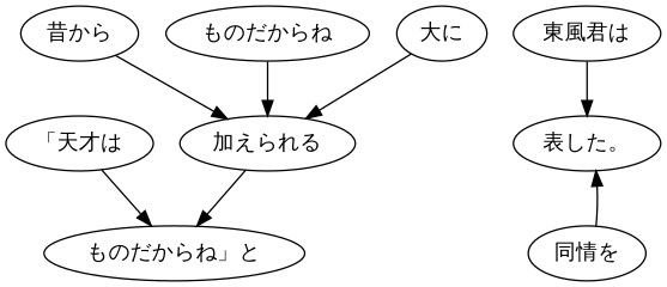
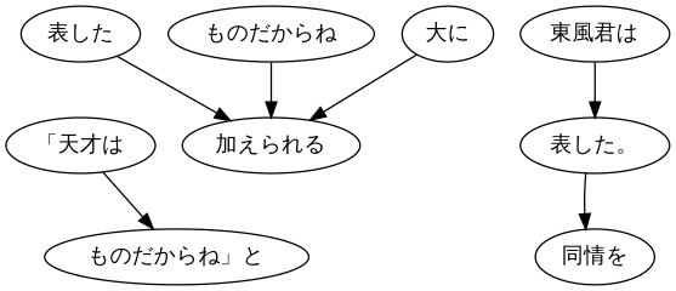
  digraph {
    fontname="Fira Sans"
    node [fontname="Fira Sans"]
    edge [fontname="Fira Sans"]
    n1 [label="「天才は"]
    n2 [label="ものだからね」と"]
-   n3 [label="昔から"]
+   n3 [label="表した"]
    n4 [label="加えられる"]
    n5 [label="ものだからね"]
    n6 [label="表した。"]
    n7 [label="東風君は"]
    n8 [label="大に"]
    n9 [label="同情を"]
    n1 -> n2
    n3 -> n4
-   n4 -> n2
    n5 -> n4
    n7 -> n6
    n8 -> n4
-   n9 -> n6
+   n6 -> n9
  }
